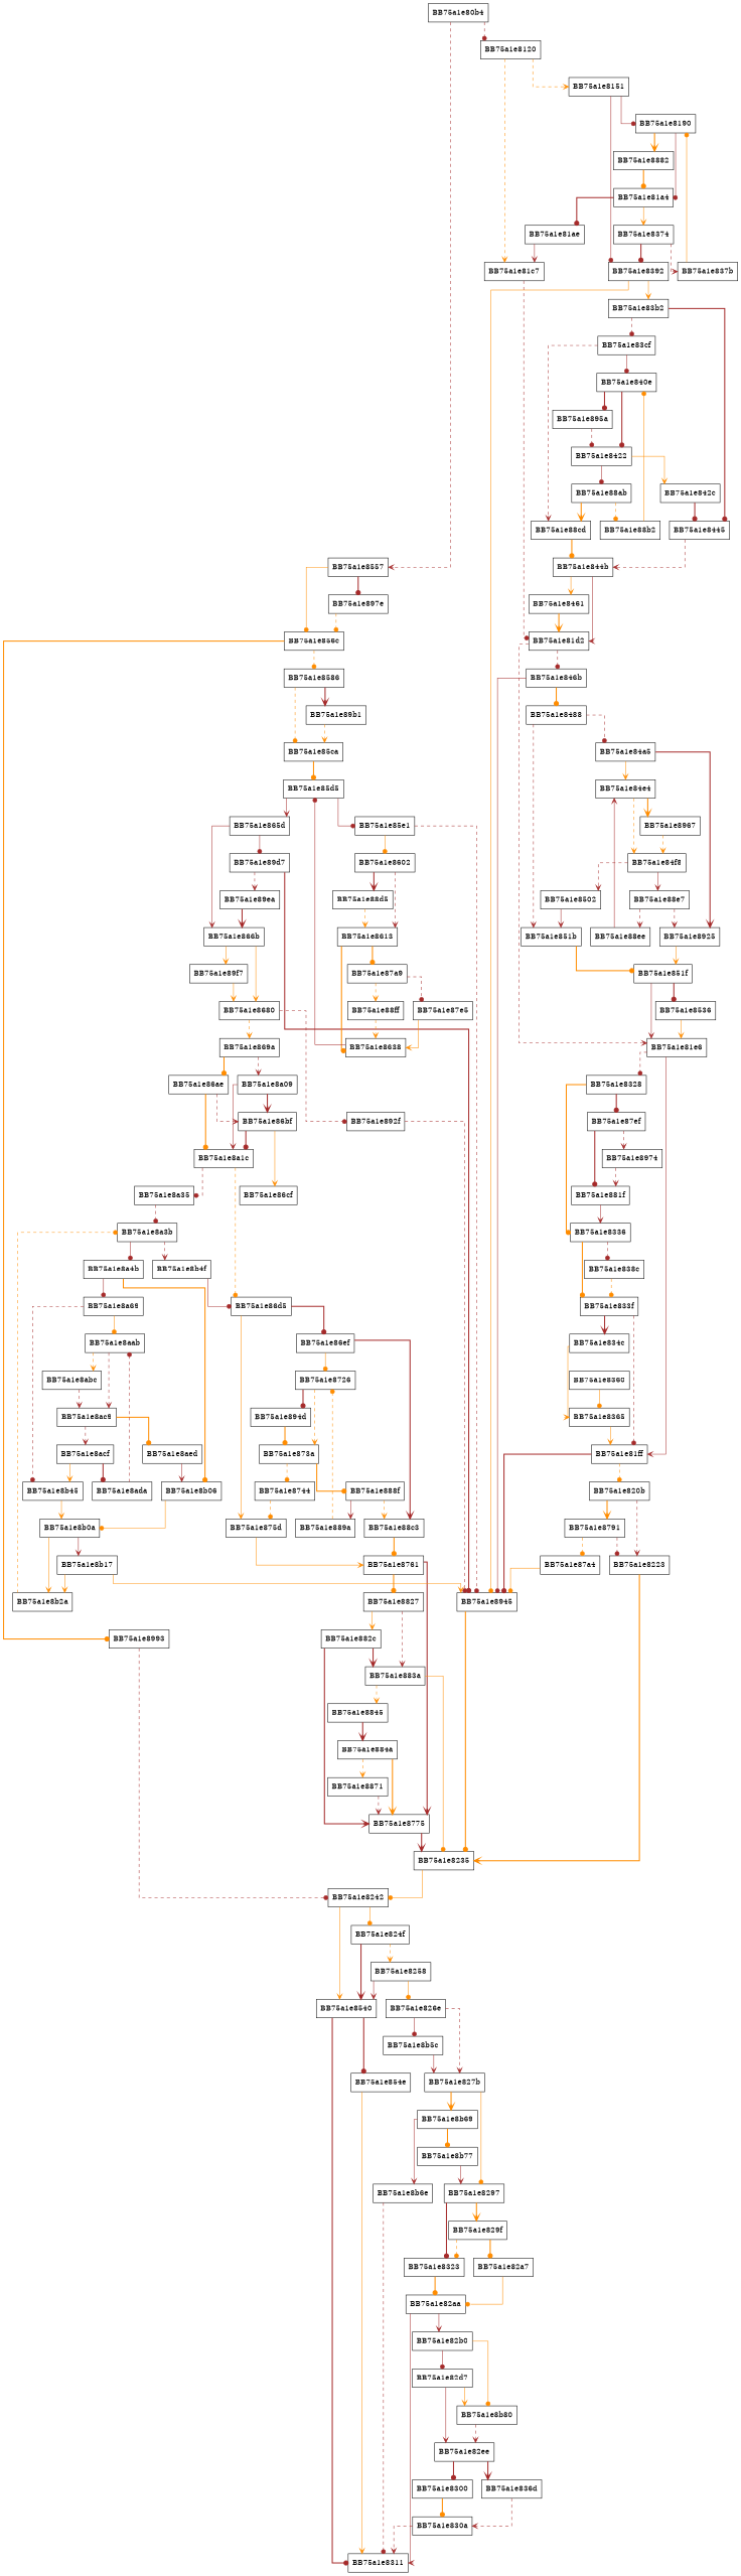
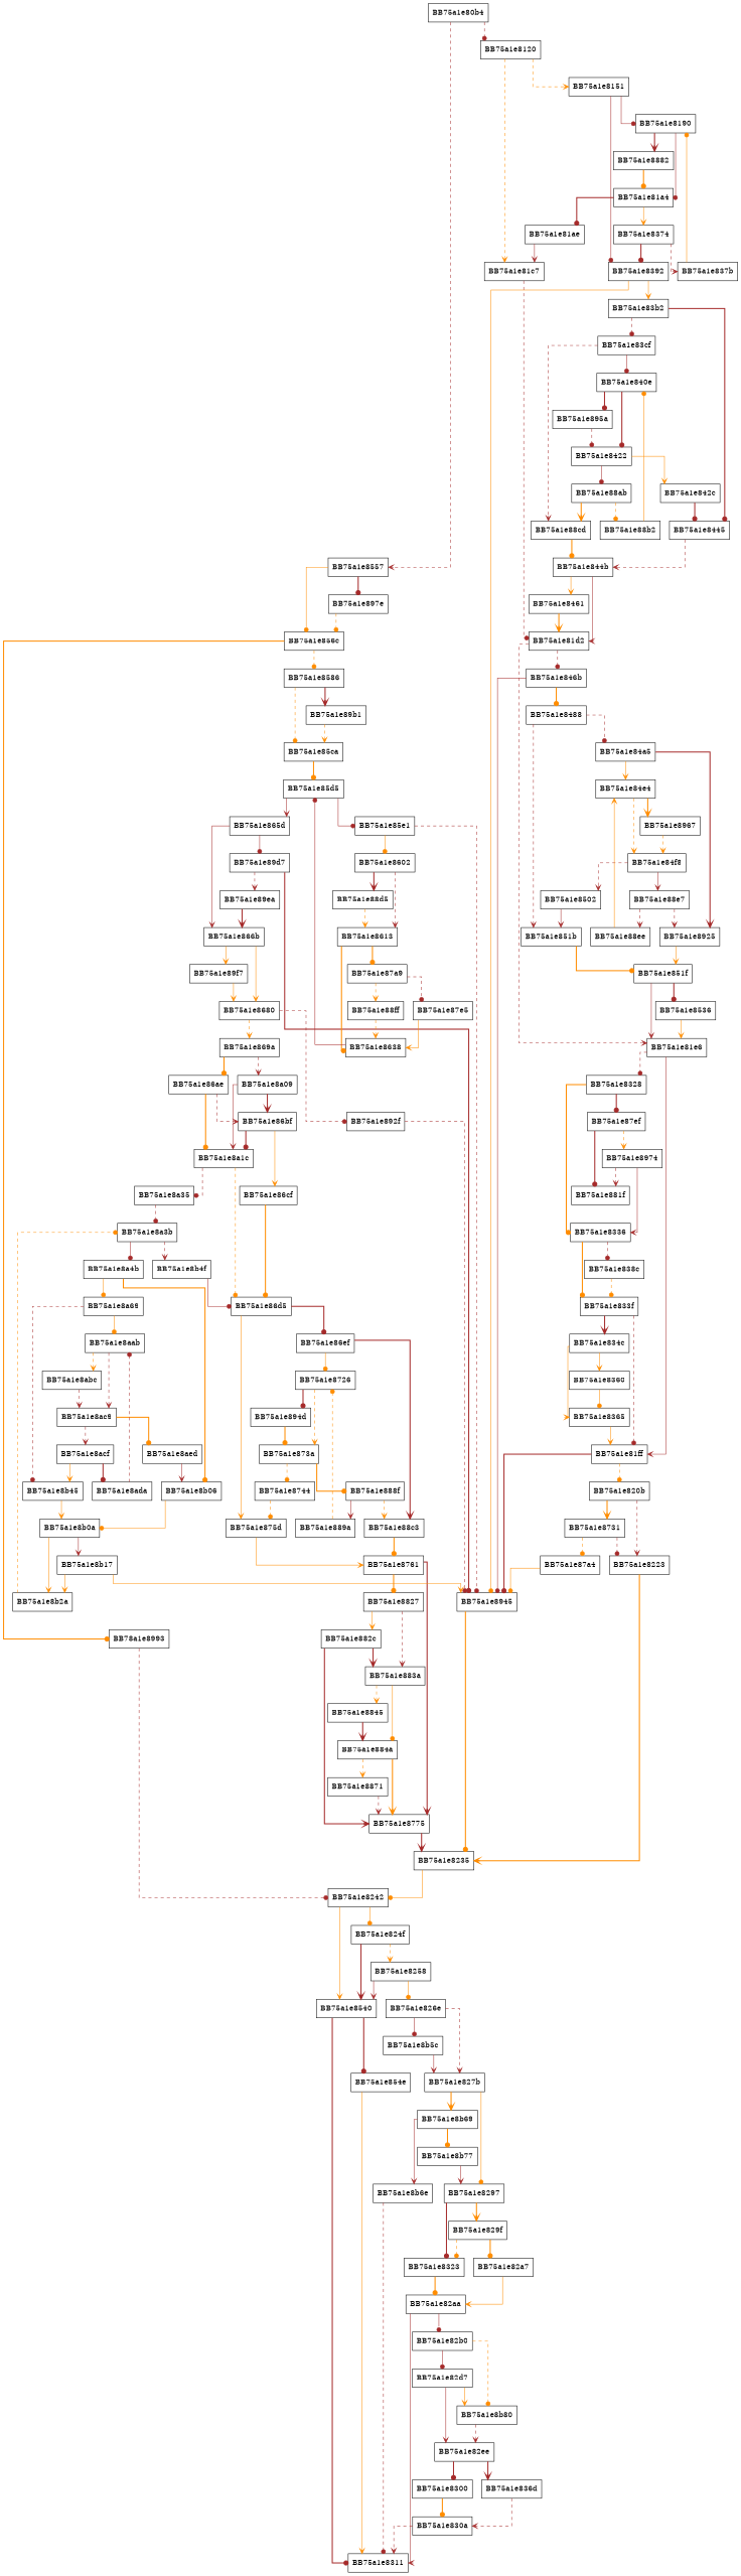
  digraph {
    splines=ortho
    node [shape=box]
    edge [arrowhead=vee color=brown style=solid]
    BB75a1e80b4
    BB75a1e8557
    BB75a1e8120
    BB75a1e897e
    BB75a1e856c
    BB75a1e81c7
    BB75a1e8151
-   BB75a1e8993
+   BB75a1e8993 [label=BB78a1e8993]
    BB75a1e8586
    BB75a1e81d2
    BB75a1e8392
    BB75a1e8190
    BB75a1e846b
    BB75a1e81e6
    BB75a1e8945
    BB75a1e83b2
    BB75a1e8882
    BB75a1e81a4
    BB75a1e8235
    BB75a1e8445
    BB75a1e83cf
    BB75a1e8374
    BB75a1e81ae
    BB75a1e837b
    BB75a1e8488
    BB75a1e8328
    BB75a1e81ff
    BB75a1e851b
    BB75a1e84a5
    BB75a1e87ef
    BB75a1e8336
    BB75a1e820b
    BB75a1e8974
    BB75a1e881f
    BB75a1e838c
    BB75a1e833f
-   BB75a1e8791
+   BB75a1e8791 [label=BB75a1e8731]
    BB75a1e8223
    BB75a1e8242
    BB75a1e87a4
    BB75a1e8540
    BB75a1e824f
    BB75a1e8311
    BB75a1e854e
    BB75a1e8258
    BB75a1e826e
    BB75a1e8b5c
    BB75a1e827b
    BB75a1e8b69
    BB75a1e8297
    BB75a1e8b77
    BB75a1e8b6e
    BB75a1e8323
    BB75a1e829f
    BB75a1e82aa
    BB75a1e82a7
    BB75a1e82b0
    BB75a1e8b80
    BB75a1e82d7
    BB75a1e82ee
    BB75a1e836d
    BB75a1e8300
    BB75a1e830a
    BB75a1e834c
    BB75a1e8365
    BB75a1e8360
    BB75a1e844b
    BB75a1e88cd
    BB75a1e840e
    BB75a1e8461
    BB75a1e895a
    BB75a1e8422
    BB75a1e88ab
    BB75a1e842c
    BB75a1e88b2
    BB75a1e851f
    BB75a1e8925
    BB75a1e84e4
    BB75a1e8536
    BB75a1e8967
    BB75a1e84f8
    BB75a1e88e7
    BB75a1e8502
    BB75a1e88ee
    BB75a1e89b1
    BB75a1e85ca
    BB75a1e85d5
    BB75a1e865d
    BB75a1e85e1
    BB75a1e89d7
    BB75a1e866b
    BB75a1e8602
    BB75a1e89ea
    BB75a1e89f7
    BB75a1e8680
    BB75a1e88d5
    BB75a1e8613
    BB75a1e87a9
    BB75a1e8638
    BB75a1e88ff
    BB75a1e87e5
    BB75a1e892f
    BB75a1e869a
    BB75a1e8a09
    BB75a1e86ae
    BB75a1e8a1c
    BB75a1e86bf
    BB75a1e86d5
    BB75a1e8a35
    BB75a1e86cf
    BB75a1e875d
    BB75a1e86ef
    BB75a1e8a3b
    BB75a1e8761
    BB75a1e88c3
    BB75a1e8726
    BB75a1e8827
    BB75a1e8775
    BB75a1e894d
    BB75a1e873a
    BB75a1e888f
    BB75a1e8744
    BB75a1e889a
    BB75a1e883a
    BB75a1e882c
    BB75a1e884a
    BB75a1e8845
    BB75a1e8871
    BB75a1e8b4f
    BB75a1e8a4b
    BB75a1e8b06
    BB75a1e8a69
    BB75a1e8b0a
    BB75a1e8b45
    BB75a1e8aab
    BB75a1e8b2a
    BB75a1e8b17
    BB75a1e8ac9
    BB75a1e8abc
    BB75a1e8aed
    BB75a1e8acf
    BB75a1e8ada
    BB75a1e80b4 -> BB75a1e8557 [style=dashed]
    BB75a1e80b4 -> BB75a1e8120 [arrowhead=dot style=dashed]
    BB75a1e8557 -> BB75a1e897e [arrowhead=dot style=bold]
    BB75a1e8557 -> BB75a1e856c [arrowhead=dot color=darkorange]
    BB75a1e8120 -> BB75a1e81c7 [color=darkorange style=dashed]
    BB75a1e8120 -> BB75a1e8151 [color=darkorange style=dashed]
    BB75a1e897e -> BB75a1e856c [arrowhead=dot color=darkorange style=dashed]
    BB75a1e856c -> BB75a1e8993 [arrowhead=dot color=darkorange style=bold]
    BB75a1e856c -> BB75a1e8586 [arrowhead=dot color=darkorange style=dashed]
    BB75a1e81c7 -> BB75a1e81d2 [arrowhead=dot style=dashed]
    BB75a1e8151 -> BB75a1e8392 [arrowhead=dot]
    BB75a1e8151 -> BB75a1e8190 [arrowhead=dot]
    BB75a1e8993 -> BB75a1e8242 [arrowhead=dot style=dashed]
    BB75a1e8586 -> BB75a1e89b1 [style=bold]
    BB75a1e8586 -> BB75a1e85ca [arrowhead=dot color=darkorange style=dashed]
    BB75a1e81d2 -> BB75a1e846b [arrowhead=dot style=dashed]
    BB75a1e81d2 -> BB75a1e81e6 [style=dashed]
    BB75a1e8392 -> BB75a1e8945 [arrowhead=dot color=darkorange]
    BB75a1e8392 -> BB75a1e83b2 [color=darkorange]
-   BB75a1e8190 -> BB75a1e8882 [color=darkorange style=bold]
+   BB75a1e8190 -> BB75a1e8882 [style=bold]
    BB75a1e8190 -> BB75a1e81a4 [arrowhead=dot]
    BB75a1e846b -> BB75a1e8945 [arrowhead=dot]
    BB75a1e846b -> BB75a1e8488 [arrowhead=dot color=darkorange style=bold]
    BB75a1e81e6 -> BB75a1e8328 [arrowhead=dot style=dashed]
    BB75a1e81e6 -> BB75a1e81ff
    BB75a1e8945 -> BB75a1e8235 [arrowhead=dot color=darkorange style=bold]
    BB75a1e83b2 -> BB75a1e8445 [arrowhead=dot style=bold]
    BB75a1e83b2 -> BB75a1e83cf [arrowhead=dot style=dashed]
    BB75a1e8882 -> BB75a1e81a4 [arrowhead=dot color=darkorange style=bold]
    BB75a1e81a4 -> BB75a1e8374 [color=darkorange]
    BB75a1e81a4 -> BB75a1e81ae [arrowhead=dot style=bold]
    BB75a1e8235 -> BB75a1e8242 [arrowhead=dot color=darkorange]
    BB75a1e8445 -> BB75a1e844b [style=dashed]
    BB75a1e83cf -> BB75a1e88cd [style=dashed]
    BB75a1e83cf -> BB75a1e840e [arrowhead=dot]
    BB75a1e8374 -> BB75a1e8392 [arrowhead=dot style=bold]
    BB75a1e8374 -> BB75a1e837b [style=dashed]
    BB75a1e81ae -> BB75a1e81c7
    BB75a1e837b -> BB75a1e8190 [arrowhead=dot color=darkorange]
    BB75a1e8488 -> BB75a1e851b [style=dashed]
    BB75a1e8488 -> BB75a1e84a5 [arrowhead=dot style=dashed]
    BB75a1e8328 -> BB75a1e87ef [arrowhead=dot style=bold]
    BB75a1e8328 -> BB75a1e8336 [arrowhead=dot color=darkorange style=bold]
    BB75a1e81ff -> BB75a1e8945 [arrowhead=dot style=bold]
    BB75a1e81ff -> BB75a1e820b [arrowhead=dot color=darkorange style=dashed]
    BB75a1e851b -> BB75a1e851f [arrowhead=dot color=darkorange style=bold]
    BB75a1e84a5 -> BB75a1e8925 [style=bold]
    BB75a1e84a5 -> BB75a1e84e4 [color=darkorange]
-   BB75a1e87ef -> BB75a1e8974 [style=dashed]
+   BB75a1e87ef -> BB75a1e8974 [color=darkorange style=dashed]
    BB75a1e87ef -> BB75a1e881f [arrowhead=dot style=bold]
    BB75a1e8336 -> BB75a1e838c [arrowhead=dot style=dashed]
    BB75a1e8336 -> BB75a1e833f [arrowhead=dot color=darkorange style=bold]
    BB75a1e820b -> BB75a1e8791 [color=darkorange style=bold]
    BB75a1e820b -> BB75a1e8223 [style=dashed]
    BB75a1e8974 -> BB75a1e881f [style=dashed]
-   BB75a1e881f -> BB75a1e8336
+   BB75a1e8974 -> BB75a1e8336
    BB75a1e838c -> BB75a1e833f [arrowhead=dot color=darkorange style=dashed]
    BB75a1e833f -> BB75a1e81ff [arrowhead=dot style=dashed]
    BB75a1e833f -> BB75a1e834c [style=bold]
    BB75a1e8791 -> BB75a1e8223 [arrowhead=dot style=dashed]
    BB75a1e8791 -> BB75a1e87a4 [arrowhead=dot color=darkorange style=dashed]
    BB75a1e8223 -> BB75a1e8235 [color=darkorange style=bold]
    BB75a1e8242 -> BB75a1e8540 [color=darkorange]
    BB75a1e8242 -> BB75a1e824f [arrowhead=dot color=darkorange]
    BB75a1e87a4 -> BB75a1e8945 [arrowhead=dot color=darkorange]
    BB75a1e8540 -> BB75a1e8311 [arrowhead=dot style=bold]
    BB75a1e8540 -> BB75a1e854e [arrowhead=dot style=bold]
    BB75a1e824f -> BB75a1e8540 [style=bold]
    BB75a1e824f -> BB75a1e8258 [color=darkorange style=dashed]
    BB75a1e854e -> BB75a1e8311 [color=darkorange]
    BB75a1e8258 -> BB75a1e8540
    BB75a1e8258 -> BB75a1e826e [arrowhead=dot color=darkorange]
    BB75a1e826e -> BB75a1e8b5c [arrowhead=dot]
    BB75a1e826e -> BB75a1e827b [style=dashed]
    BB75a1e8b5c -> BB75a1e827b
    BB75a1e827b -> BB75a1e8b69 [color=darkorange style=bold]
    BB75a1e827b -> BB75a1e8297 [arrowhead=dot color=darkorange]
    BB75a1e8b69 -> BB75a1e8b77 [arrowhead=dot color=darkorange style=bold]
    BB75a1e8b69 -> BB75a1e8b6e
    BB75a1e8297 -> BB75a1e8323 [arrowhead=dot style=bold]
    BB75a1e8297 -> BB75a1e829f [color=darkorange style=bold]
    BB75a1e8b77 -> BB75a1e8297
    BB75a1e8b6e -> BB75a1e8311 [arrowhead=dot style=dashed]
    BB75a1e8323 -> BB75a1e82aa [arrowhead=dot color=darkorange style=bold]
    BB75a1e829f -> BB75a1e8323 [arrowhead=dot color=darkorange style=dashed]
    BB75a1e829f -> BB75a1e82a7 [arrowhead=dot color=darkorange style=bold]
    BB75a1e82aa -> BB75a1e8311
-   BB75a1e82aa -> BB75a1e82b0
-   BB75a1e82a7 -> BB75a1e82aa [arrowhead=dot color=darkorange]
-   BB75a1e82b0 -> BB75a1e8b80 [arrowhead=dot color=darkorange]
+   BB75a1e82aa -> BB75a1e82b0 [arrowhead=dot]
+   BB75a1e82a7 -> BB75a1e82aa [color=darkorange]
+   BB75a1e82b0 -> BB75a1e8b80 [arrowhead=dot color=darkorange style=dashed]
    BB75a1e82b0 -> BB75a1e82d7 [arrowhead=dot]
    BB75a1e8b80 -> BB75a1e82ee [style=dashed]
    BB75a1e82d7 -> BB75a1e8b80 [color=darkorange]
    BB75a1e82d7 -> BB75a1e82ee
    BB75a1e82ee -> BB75a1e836d [style=bold]
    BB75a1e82ee -> BB75a1e8300 [arrowhead=dot style=bold]
    BB75a1e836d -> BB75a1e830a [style=dashed]
    BB75a1e8300 -> BB75a1e830a [arrowhead=dot color=darkorange style=bold]
    BB75a1e830a -> BB75a1e8311 [style=dashed]
    BB75a1e834c -> BB75a1e8365 [color=darkorange]
+   BB75a1e834c -> BB75a1e8360 [color=darkorange]
    BB75a1e8365 -> BB75a1e81ff [color=darkorange]
    BB75a1e8360 -> BB75a1e8365 [arrowhead=dot color=darkorange]
    BB75a1e844b -> BB75a1e81d2
    BB75a1e844b -> BB75a1e8461 [color=darkorange]
    BB75a1e88cd -> BB75a1e844b [arrowhead=dot color=darkorange style=bold]
    BB75a1e840e -> BB75a1e895a [arrowhead=dot style=bold]
    BB75a1e840e -> BB75a1e8422 [arrowhead=dot style=bold]
    BB75a1e8461 -> BB75a1e81d2 [color=darkorange style=bold]
    BB75a1e895a -> BB75a1e8422 [arrowhead=dot style=dashed]
    BB75a1e8422 -> BB75a1e88ab [arrowhead=dot]
    BB75a1e8422 -> BB75a1e842c [color=darkorange]
    BB75a1e88ab -> BB75a1e88cd [color=darkorange style=bold]
    BB75a1e88ab -> BB75a1e88b2 [arrowhead=dot color=darkorange style=dashed]
    BB75a1e842c -> BB75a1e8445 [arrowhead=dot style=bold]
    BB75a1e88b2 -> BB75a1e840e [arrowhead=dot color=darkorange]
    BB75a1e851f -> BB75a1e81e6
    BB75a1e851f -> BB75a1e8536 [arrowhead=dot style=bold]
    BB75a1e8925 -> BB75a1e851f [color=darkorange]
    BB75a1e84e4 -> BB75a1e8967 [color=darkorange style=bold]
    BB75a1e84e4 -> BB75a1e84f8 [color=darkorange style=dashed]
    BB75a1e8536 -> BB75a1e81e6 [color=darkorange]
    BB75a1e8967 -> BB75a1e84f8 [color=darkorange style=dashed]
    BB75a1e84f8 -> BB75a1e88e7
    BB75a1e84f8 -> BB75a1e8502 [style=dashed]
    BB75a1e88e7 -> BB75a1e8925 [style=dashed]
    BB75a1e88e7 -> BB75a1e88ee [style=dashed]
    BB75a1e8502 -> BB75a1e851b
-   BB75a1e88ee -> BB75a1e84e4
+   BB75a1e88ee -> BB75a1e84e4 [color=darkorange]
    BB75a1e89b1 -> BB75a1e85ca [color=darkorange style=dashed]
    BB75a1e85ca -> BB75a1e85d5 [arrowhead=dot color=darkorange style=bold]
    BB75a1e85d5 -> BB75a1e865d
    BB75a1e85d5 -> BB75a1e85e1 [arrowhead=dot]
    BB75a1e865d -> BB75a1e89d7 [arrowhead=dot]
    BB75a1e865d -> BB75a1e866b
    BB75a1e85e1 -> BB75a1e8945 [arrowhead=dot style=dashed]
    BB75a1e85e1 -> BB75a1e8602 [arrowhead=dot color=darkorange]
    BB75a1e89d7 -> BB75a1e8945 [arrowhead=dot style=bold]
    BB75a1e89d7 -> BB75a1e89ea [style=dashed]
    BB75a1e866b -> BB75a1e89f7 [color=darkorange]
    BB75a1e866b -> BB75a1e8680 [color=darkorange]
    BB75a1e8602 -> BB75a1e88d5 [style=bold]
    BB75a1e8602 -> BB75a1e8613 [style=dashed]
    BB75a1e89ea -> BB75a1e866b [style=bold]
    BB75a1e89f7 -> BB75a1e8680 [color=darkorange]
    BB75a1e8680 -> BB75a1e892f [arrowhead=dot style=dashed]
    BB75a1e8680 -> BB75a1e869a [color=darkorange style=dashed]
    BB75a1e88d5 -> BB75a1e8613 [color=darkorange style=dashed]
    BB75a1e8613 -> BB75a1e87a9 [arrowhead=dot color=darkorange style=bold]
    BB75a1e8613 -> BB75a1e8638 [arrowhead=dot color=darkorange style=bold]
    BB75a1e87a9 -> BB75a1e88ff [color=darkorange style=dashed]
    BB75a1e87a9 -> BB75a1e87e5 [arrowhead=dot style=dashed]
    BB75a1e8638 -> BB75a1e85d5 [arrowhead=dot]
    BB75a1e88ff -> BB75a1e8638 [color=darkorange style=dashed]
    BB75a1e87e5 -> BB75a1e8638 [color=darkorange]
    BB75a1e892f -> BB75a1e8945 [arrowhead=dot style=dashed]
    BB75a1e869a -> BB75a1e8a09 [style=dashed]
    BB75a1e869a -> BB75a1e86ae [arrowhead=dot color=darkorange style=bold]
    BB75a1e8a09 -> BB75a1e8a1c
    BB75a1e8a09 -> BB75a1e86bf [style=bold]
    BB75a1e86ae -> BB75a1e8a1c [arrowhead=dot color=darkorange style=bold]
    BB75a1e86ae -> BB75a1e86bf [style=dashed]
    BB75a1e8a1c -> BB75a1e86d5 [arrowhead=dot color=darkorange style=dashed]
    BB75a1e8a1c -> BB75a1e8a35 [arrowhead=dot style=dashed]
    BB75a1e86bf -> BB75a1e8a1c [arrowhead=dot style=bold]
    BB75a1e86bf -> BB75a1e86cf [color=darkorange]
    BB75a1e86d5 -> BB75a1e875d [color=darkorange]
    BB75a1e86d5 -> BB75a1e86ef [arrowhead=dot style=bold]
    BB75a1e8a35 -> BB75a1e8a3b [arrowhead=dot style=dashed]
+   BB75a1e86cf -> BB75a1e86d5 [arrowhead=dot color=darkorange style=bold]
    BB75a1e875d -> BB75a1e8761 [color=darkorange]
    BB75a1e86ef -> BB75a1e88c3 [style=bold]
    BB75a1e86ef -> BB75a1e8726 [arrowhead=dot color=darkorange]
    BB75a1e8a3b -> BB75a1e8b4f [style=dashed]
    BB75a1e8a3b -> BB75a1e8a4b [arrowhead=dot]
    BB75a1e8761 -> BB75a1e8827 [arrowhead=dot color=darkorange style=bold]
    BB75a1e8761 -> BB75a1e8775 [style=bold]
    BB75a1e88c3 -> BB75a1e8761 [arrowhead=dot color=darkorange style=bold]
    BB75a1e8726 -> BB75a1e894d [arrowhead=dot style=bold]
    BB75a1e8726 -> BB75a1e873a [color=darkorange style=dashed]
    BB75a1e8827 -> BB75a1e883a [style=dashed]
    BB75a1e8827 -> BB75a1e882c [color=darkorange]
    BB75a1e8775 -> BB75a1e8235 [style=bold]
    BB75a1e894d -> BB75a1e873a [arrowhead=dot color=darkorange style=bold]
    BB75a1e873a -> BB75a1e888f [arrowhead=dot color=darkorange style=bold]
    BB75a1e873a -> BB75a1e8744 [arrowhead=dot color=darkorange style=dashed]
    BB75a1e888f -> BB75a1e88c3 [color=darkorange style=dashed]
    BB75a1e888f -> BB75a1e889a
    BB75a1e8744 -> BB75a1e875d [arrowhead=dot color=darkorange style=dashed]
    BB75a1e889a -> BB75a1e8726 [arrowhead=dot color=darkorange style=dashed]
-   BB75a1e883a -> BB75a1e8235 [arrowhead=dot color=darkorange]
+   BB75a1e883a -> BB75a1e884a [arrowhead=dot color=darkorange]
    BB75a1e883a -> BB75a1e8845 [color=darkorange style=dashed]
    BB75a1e882c -> BB75a1e8775 [style=bold]
    BB75a1e882c -> BB75a1e883a [style=bold]
    BB75a1e884a -> BB75a1e8775 [color=darkorange style=bold]
    BB75a1e884a -> BB75a1e8871 [color=darkorange style=dashed]
    BB75a1e8845 -> BB75a1e884a [style=bold]
    BB75a1e8871 -> BB75a1e8775 [style=dashed]
    BB75a1e8b4f -> BB75a1e86d5 [arrowhead=dot]
    BB75a1e8a4b -> BB75a1e8b06 [arrowhead=dot color=darkorange style=bold]
-   BB75a1e8a4b -> BB75a1e8a69 [arrowhead=dot]
+   BB75a1e8a4b -> BB75a1e8a69 [arrowhead=dot color=darkorange]
    BB75a1e8b06 -> BB75a1e8b0a [arrowhead=dot color=darkorange]
    BB75a1e8a69 -> BB75a1e8b45 [arrowhead=dot style=dashed]
    BB75a1e8a69 -> BB75a1e8aab [arrowhead=dot color=darkorange]
    BB75a1e8b0a -> BB75a1e8b2a [color=darkorange]
    BB75a1e8b0a -> BB75a1e8b17
    BB75a1e8b45 -> BB75a1e8b0a [color=darkorange]
    BB75a1e8aab -> BB75a1e8ac9 [style=dashed]
    BB75a1e8aab -> BB75a1e8abc [color=darkorange style=dashed]
    BB75a1e8b2a -> BB75a1e8a3b [arrowhead=dot color=darkorange style=dashed]
    BB75a1e8b17 -> BB75a1e8945 [color=darkorange]
    BB75a1e8b17 -> BB75a1e8b2a [color=darkorange]
    BB75a1e8ac9 -> BB75a1e8aed [arrowhead=dot color=darkorange style=bold]
    BB75a1e8ac9 -> BB75a1e8acf [style=dashed]
    BB75a1e8abc -> BB75a1e8ac9 [style=dashed]
    BB75a1e8aed -> BB75a1e8b06
    BB75a1e8acf -> BB75a1e8b45 [color=darkorange]
    BB75a1e8acf -> BB75a1e8ada [arrowhead=dot style=bold]
    BB75a1e8ada -> BB75a1e8aab [arrowhead=dot style=dashed]
  }
